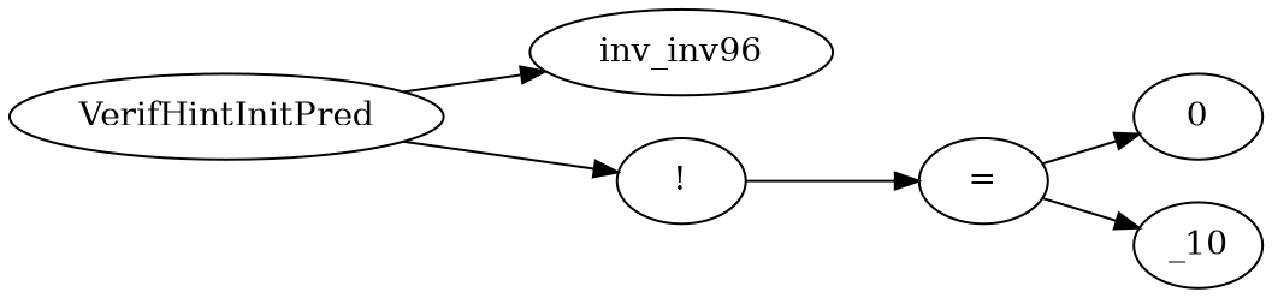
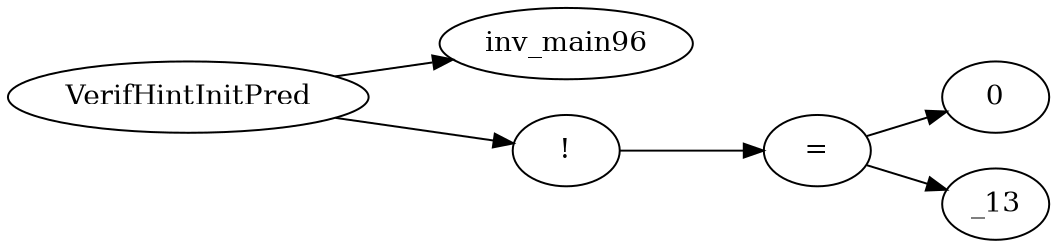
  digraph {
    rankdir=LR
-   n1 [label=inv_inv96]
+   n1 [label=inv_main96]
    n2 [label=VerifHintInitPred]
    n3 [label="!"]
    n4 [label="="]
    n5 [label=0]
-   n6 [label=_10]
+   n6 [label=_13]
    n2 -> n1
    n2 -> n3
    n3 -> n4
    n4 -> n5
    n4 -> n6
  }
